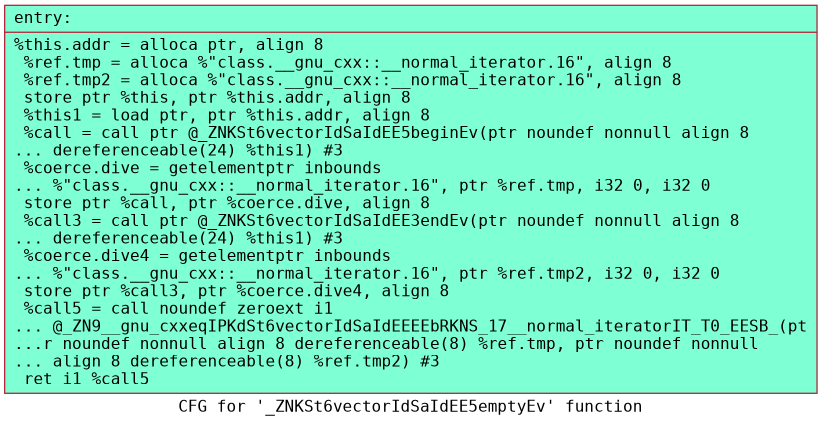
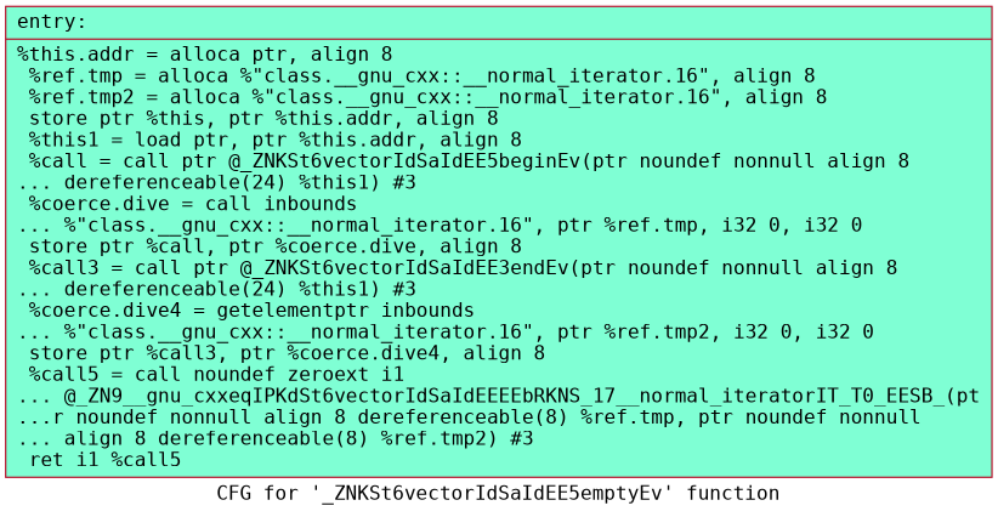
  digraph {
    label="CFG for '_ZNKSt6vectorIdSaIdEE5emptyEv' function"
    fontname="DejaVu Sans Mono"
-   n1 [color="#b70d28ff" fillcolor=aquamarine fontname="DejaVu Sans Mono" label="{entry:\l|  %this.addr = alloca ptr, align 8\l  %ref.tmp = alloca %\"class.__gnu_cxx::__normal_iterator.16\", align 8\l  %ref.tmp2 = alloca %\"class.__gnu_cxx::__normal_iterator.16\", align 8\l  store ptr %this, ptr %this.addr, align 8\l  %this1 = load ptr, ptr %this.addr, align 8\l  %call = call ptr @_ZNKSt6vectorIdSaIdEE5beginEv(ptr noundef nonnull align 8\l... dereferenceable(24) %this1) #3\l  %coerce.dive = getelementptr inbounds\l... %\"class.__gnu_cxx::__normal_iterator.16\", ptr %ref.tmp, i32 0, i32 0\l  store ptr %call, ptr %coerce.dive, align 8\l  %call3 = call ptr @_ZNKSt6vectorIdSaIdEE3endEv(ptr noundef nonnull align 8\l... dereferenceable(24) %this1) #3\l  %coerce.dive4 = getelementptr inbounds\l... %\"class.__gnu_cxx::__normal_iterator.16\", ptr %ref.tmp2, i32 0, i32 0\l  store ptr %call3, ptr %coerce.dive4, align 8\l  %call5 = call noundef zeroext i1\l... @_ZN9__gnu_cxxeqIPKdSt6vectorIdSaIdEEEEbRKNS_17__normal_iteratorIT_T0_EESB_(pt\l...r noundef nonnull align 8 dereferenceable(8) %ref.tmp, ptr noundef nonnull\l... align 8 dereferenceable(8) %ref.tmp2) #3\l  ret i1 %call5\l}" shape=record style=filled]
+   n1 [color="#b70d28ff" fillcolor=aquamarine fontname="DejaVu Sans Mono" label="{entry:\l|  %this.addr = alloca ptr, align 8\l  %ref.tmp = alloca %\"class.__gnu_cxx::__normal_iterator.16\", align 8\l  %ref.tmp2 = alloca %\"class.__gnu_cxx::__normal_iterator.16\", align 8\l  store ptr %this, ptr %this.addr, align 8\l  %this1 = load ptr, ptr %this.addr, align 8\l  %call = call ptr @_ZNKSt6vectorIdSaIdEE5beginEv(ptr noundef nonnull align 8\l... dereferenceable(24) %this1) #3\l  %coerce.dive = call inbounds\l... %\"class.__gnu_cxx::__normal_iterator.16\", ptr %ref.tmp, i32 0, i32 0\l  store ptr %call, ptr %coerce.dive, align 8\l  %call3 = call ptr @_ZNKSt6vectorIdSaIdEE3endEv(ptr noundef nonnull align 8\l... dereferenceable(24) %this1) #3\l  %coerce.dive4 = getelementptr inbounds\l... %\"class.__gnu_cxx::__normal_iterator.16\", ptr %ref.tmp2, i32 0, i32 0\l  store ptr %call3, ptr %coerce.dive4, align 8\l  %call5 = call noundef zeroext i1\l... @_ZN9__gnu_cxxeqIPKdSt6vectorIdSaIdEEEEbRKNS_17__normal_iteratorIT_T0_EESB_(pt\l...r noundef nonnull align 8 dereferenceable(8) %ref.tmp, ptr noundef nonnull\l... align 8 dereferenceable(8) %ref.tmp2) #3\l  ret i1 %call5\l}" shape=record style=filled]
  }
